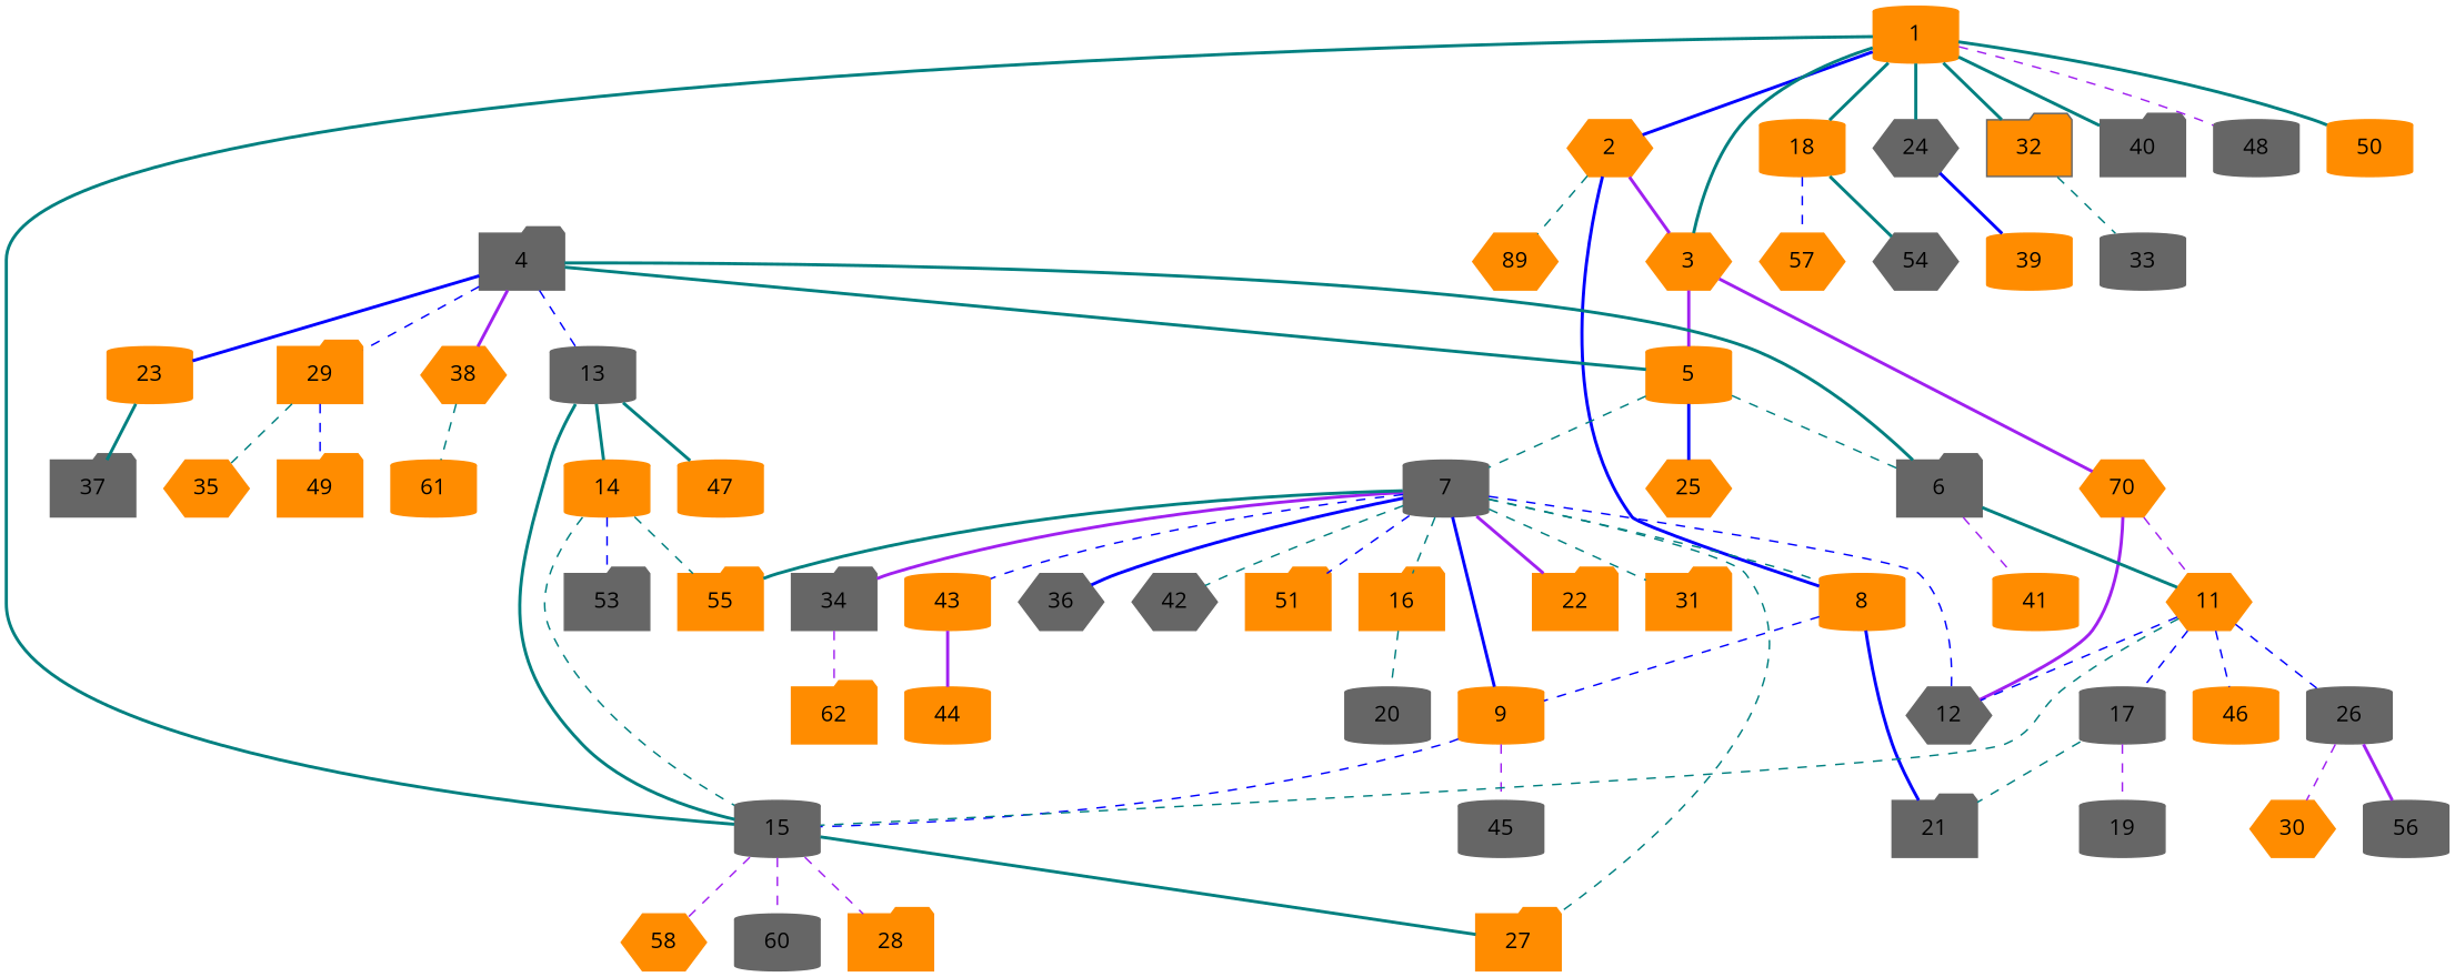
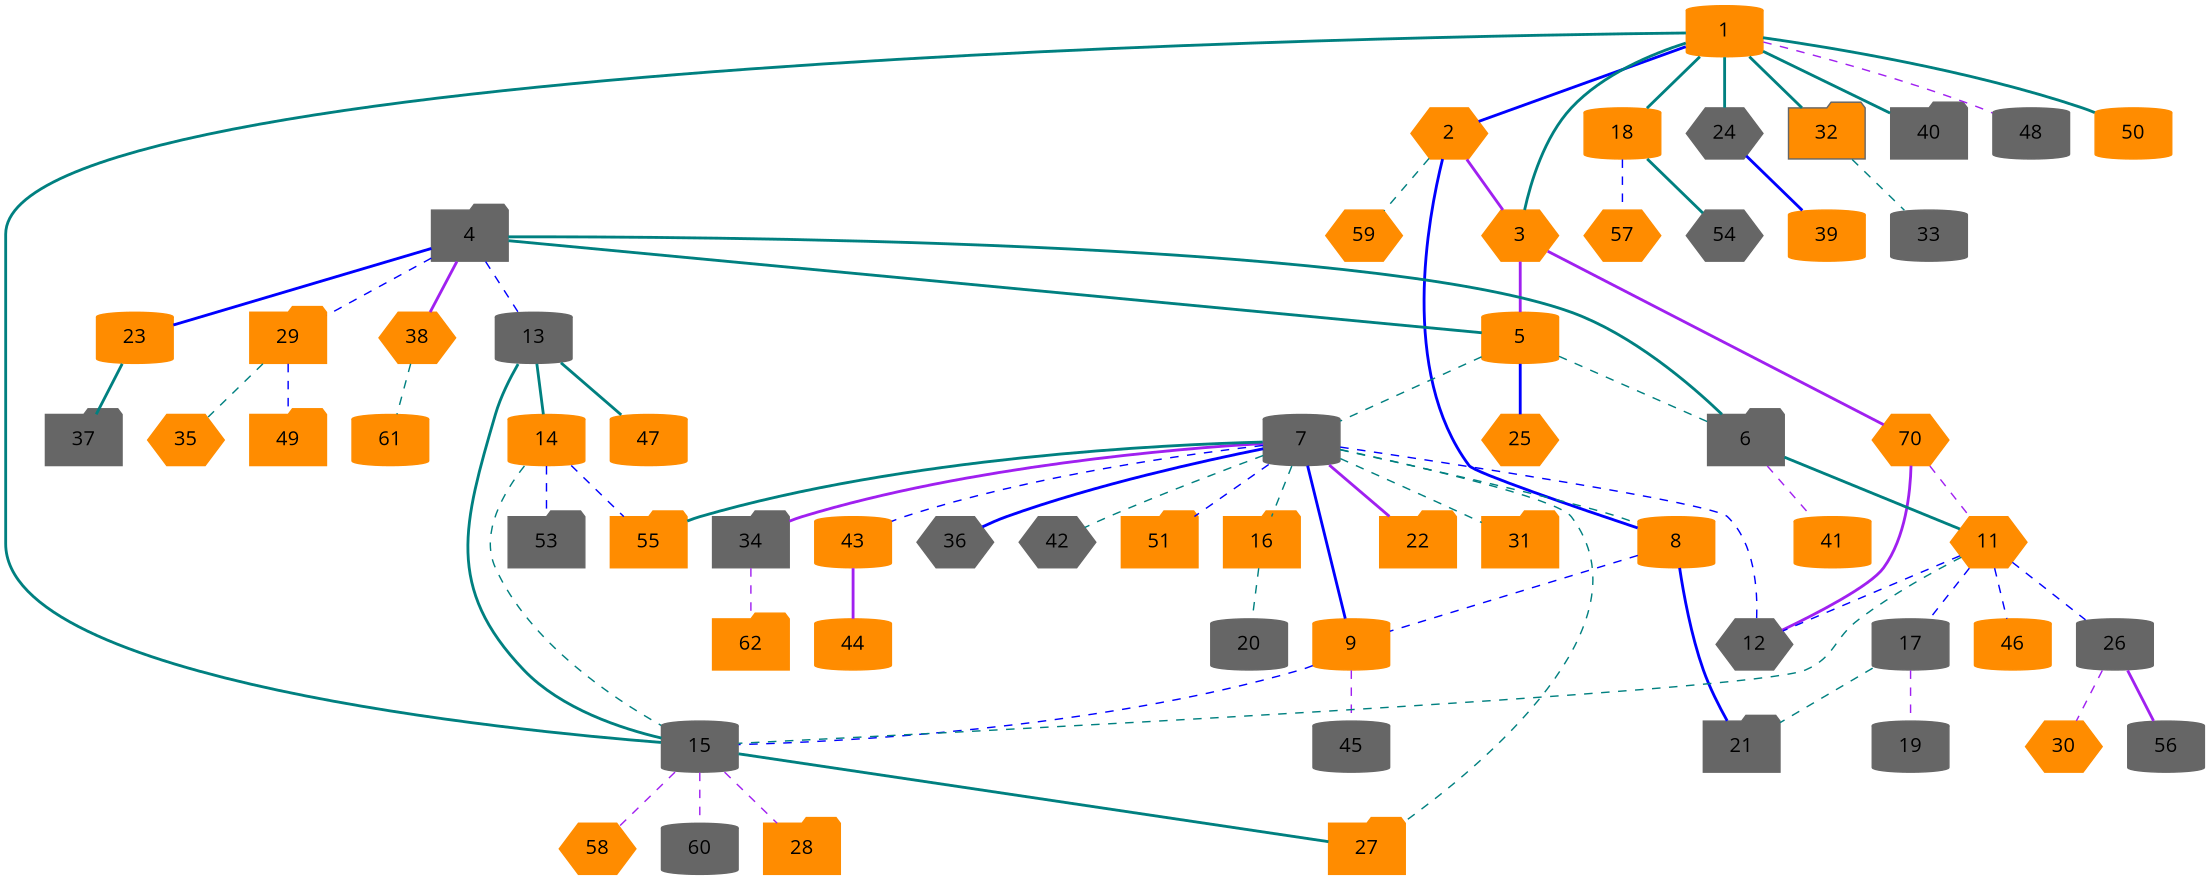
  graph {
    fontname="Open Sans"
    node [color=darkorange fontname="Open Sans" shape=cylinder style=filled]
    edge [color=teal fontname="Open Sans" style=dashed]
    2 [shape=hexagon]
    1
    3 [shape=hexagon]
    15 [color=gray40]
    18
    24 [color=gray40 shape=hexagon]
    32 [color=gray40 fillcolor=darkorange shape=folder]
    40 [color=gray40 shape=folder]
    48 [color=gray40]
    50
    8
-   59 [shape=hexagon label=89]
+   59 [shape=hexagon]
    5
    n14 [label=70 shape=hexagon]
    27 [shape=folder]
    28 [shape=folder]
    58 [shape=hexagon]
    60 [color=gray40]
    54 [color=gray40 shape=hexagon]
    57 [shape=hexagon]
    39
    33 [color=gray40]
    9
    21 [color=gray40 shape=folder]
    6 [color=gray40 shape=folder]
    7 [color=gray40]
    25 [shape=hexagon]
    11 [shape=hexagon]
    12 [color=gray40 shape=hexagon]
    4 [color=gray40 shape=folder]
    13 [color=gray40]
    23
    29 [shape=folder]
    38 [shape=hexagon]
    41
    14
    47
    37 [color=gray40 shape=folder]
    35 [shape=hexagon]
    49 [shape=folder]
    61
    16 [shape=folder]
    22 [shape=folder]
    31 [shape=folder]
    34 [color=gray40 shape=folder]
    36 [color=gray40 shape=hexagon]
    42 [color=gray40 shape=hexagon]
    43
    51 [shape=folder]
    55 [shape=folder]
    17 [color=gray40]
    26 [color=gray40]
    46
    45 [color=gray40]
    20 [color=gray40]
    62 [shape=folder]
    44
    19 [color=gray40]
    30 [shape=hexagon]
    56 [color=gray40]
    53 [color=gray40 shape=folder]
    2 -- 3 [color=purple style=bold]
    2 -- 8 [color=blue style=bold]
    2 -- 59
    1 -- 2 [color=blue style=bold]
    1 -- 3 [style=bold]
    1 -- 15 [style=bold]
    1 -- 18 [style=bold]
    1 -- 24 [style=bold]
    1 -- 32 [style=bold]
    1 -- 40 [style=bold]
    1 -- 48 [color=purple]
    1 -- 50 [style=bold]
    3 -- 5 [color=purple style=bold]
    3 -- n14 [color=purple style=bold]
    15 -- 27 [style=bold]
    15 -- 28 [color=purple]
    15 -- 58 [color=purple]
    15 -- 60 [color=purple]
    18 -- 54 [style=bold]
    18 -- 57 [color=blue]
    24 -- 39 [color=blue style=bold]
    32 -- 33
    8 -- 9 [color=blue]
    8 -- 21 [color=blue style=bold]
    5 -- 6
    5 -- 7
    5 -- 25 [color=blue style=bold]
    n14 -- 11 [color=purple]
    n14 -- 12 [color=purple style=bold]
    9 -- 15 [color=blue]
    9 -- 45 [color=purple]
    6 -- 11 [style=bold]
    6 -- 41 [color=purple]
    7 -- 8
    7 -- 27
    7 -- 9 [color=blue style=bold]
    7 -- 12 [color=blue]
    7 -- 16
    7 -- 22 [color=purple style=bold]
    7 -- 31
    7 -- 34 [color=purple style=bold]
    7 -- 36 [color=blue style=bold]
    7 -- 42
    7 -- 43 [color=blue]
    7 -- 51 [color=blue]
    7 -- 55 [style=bold]
    11 -- 15
    11 -- 12 [color=blue]
    11 -- 17 [color=blue]
    11 -- 26 [color=blue]
    11 -- 46 [color=blue]
    4 -- 5 [style=bold]
    4 -- 6 [style=bold]
    4 -- 13 [color=blue]
    4 -- 23 [color=blue style=bold]
    4 -- 29 [color=blue]
    4 -- 38 [color=purple style=bold]
    13 -- 15 [style=bold]
    13 -- 14 [style=bold]
    13 -- 47 [style=bold]
    23 -- 37 [style=bold]
    29 -- 35
    29 -- 49 [color=blue]
    38 -- 61
    14 -- 15
-   14 -- 55
+   14 -- 55 [color=blue]
    14 -- 53 [color=blue]
    16 -- 20
    34 -- 62 [color=purple]
    43 -- 44 [color=purple style=bold]
    17 -- 21
    17 -- 19 [color=purple]
    26 -- 30 [color=purple]
    26 -- 56 [color=purple style=bold]
  }
